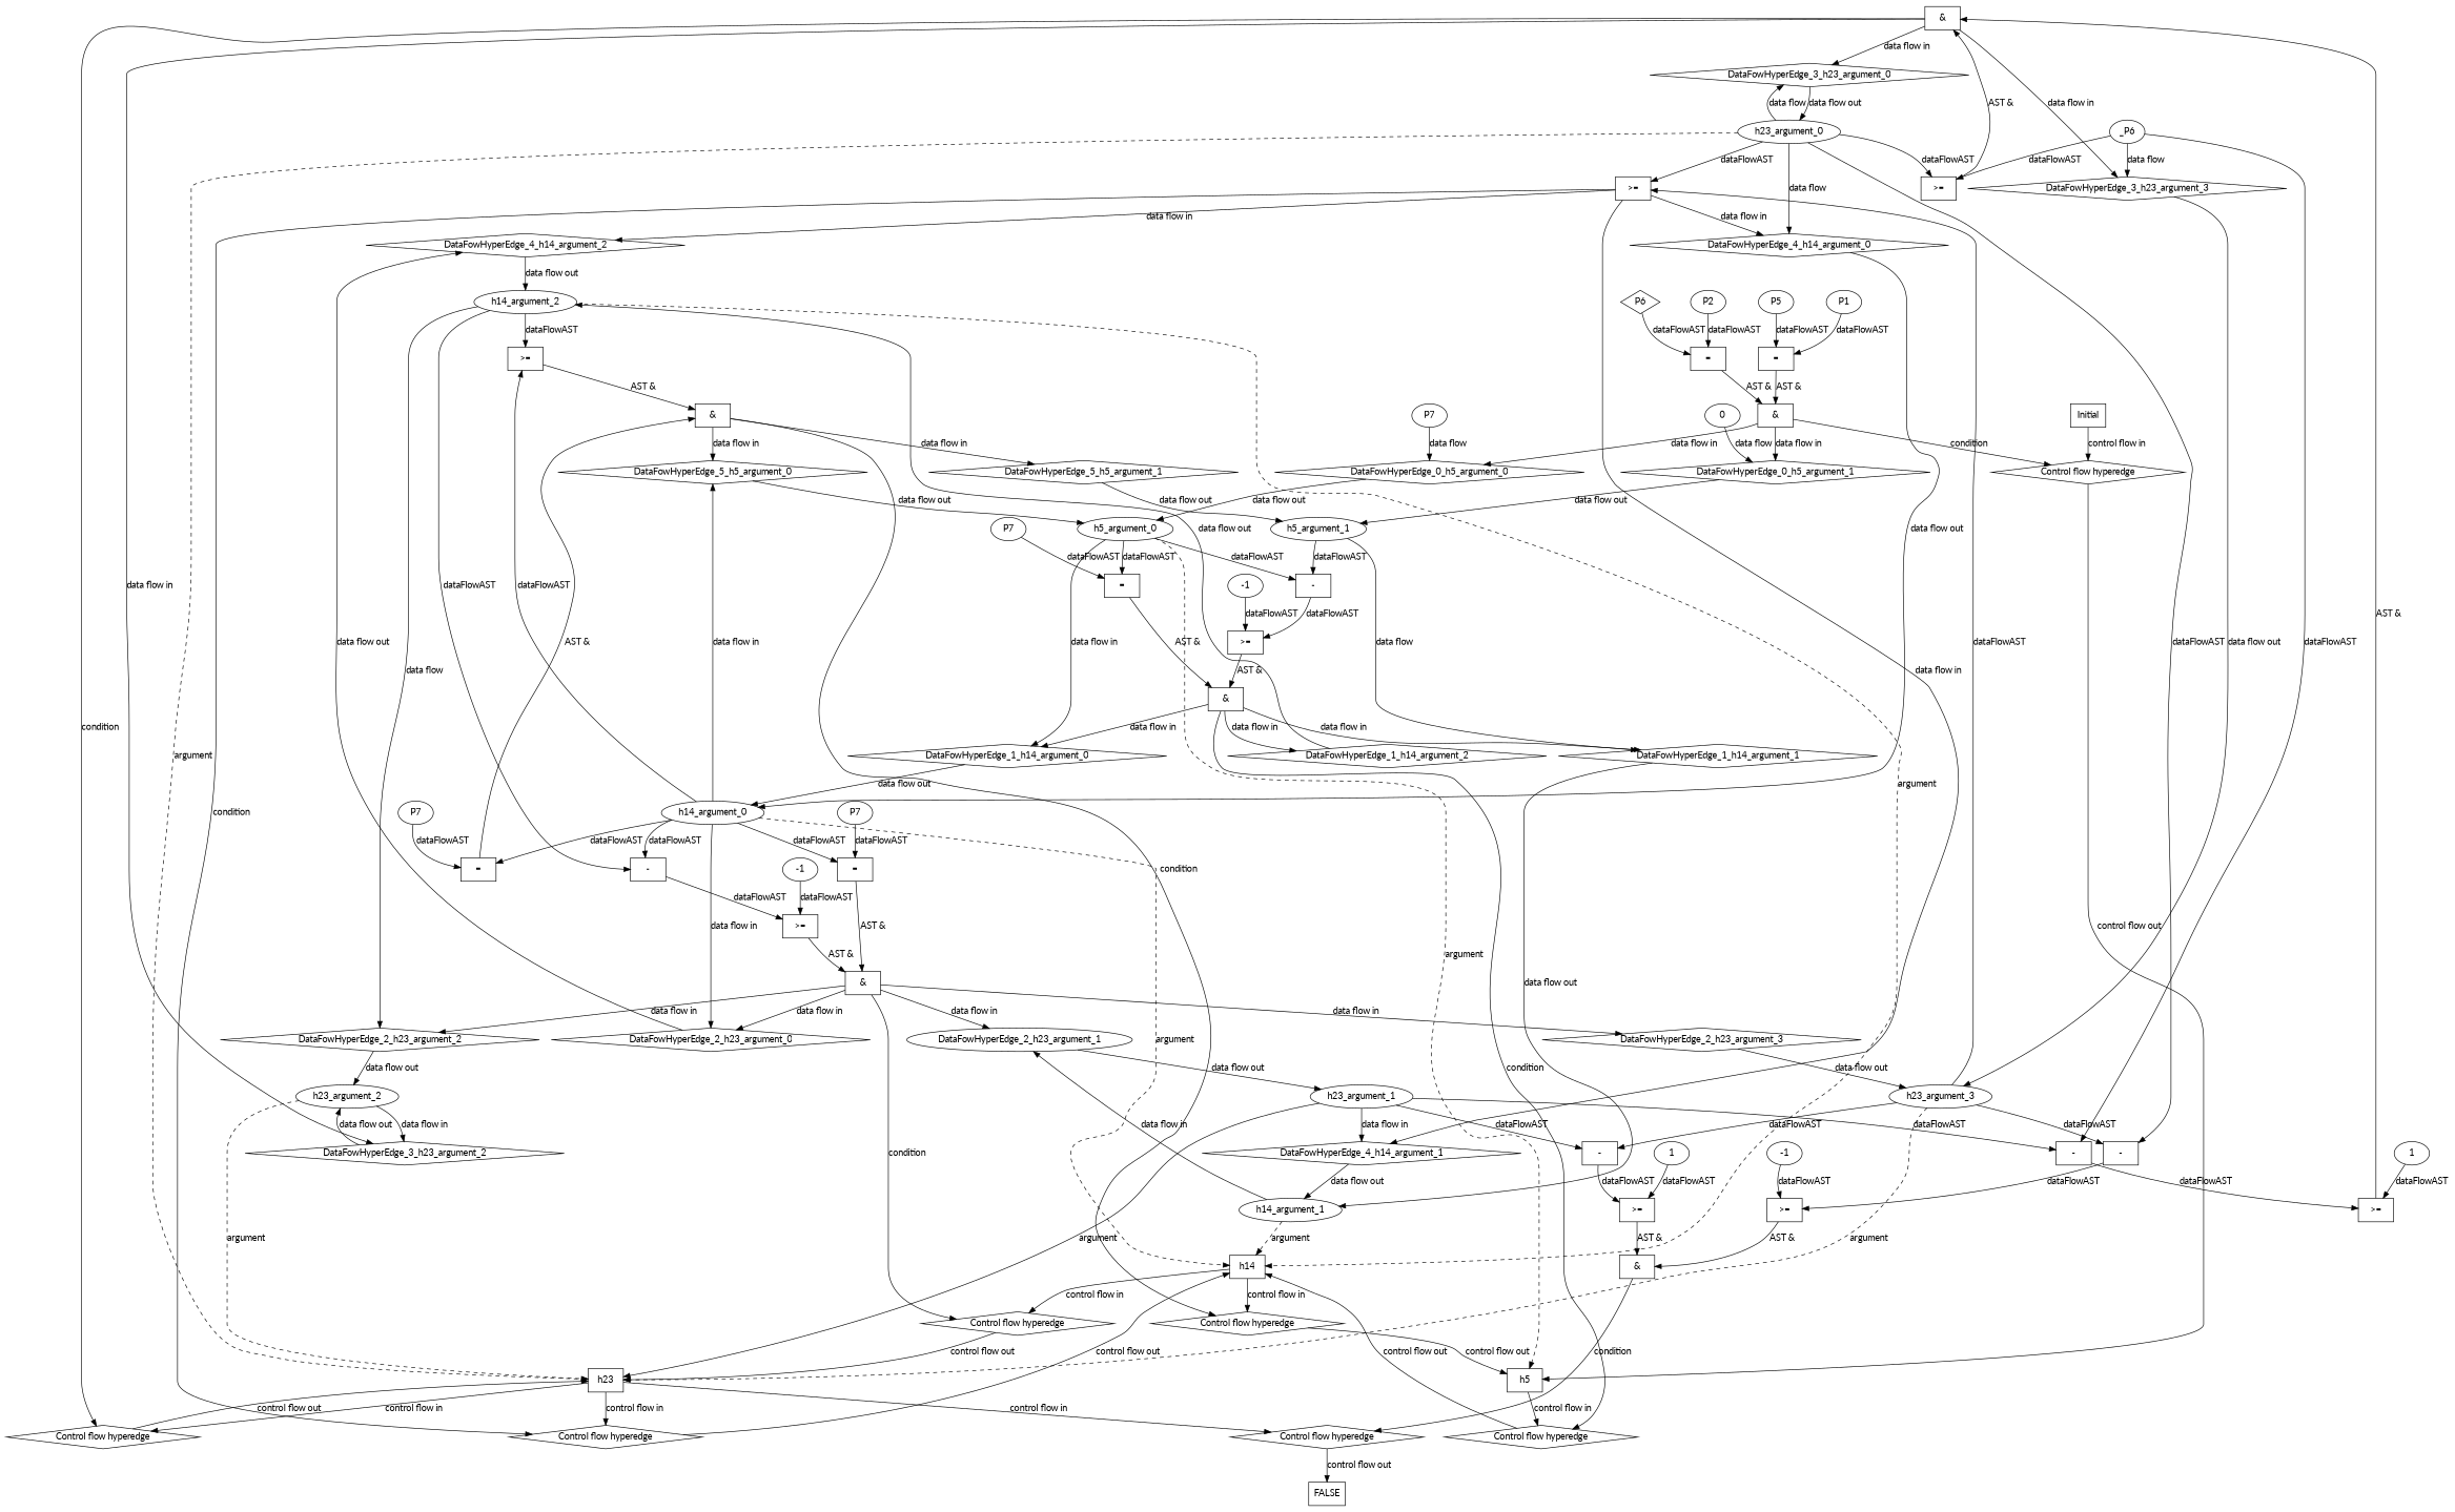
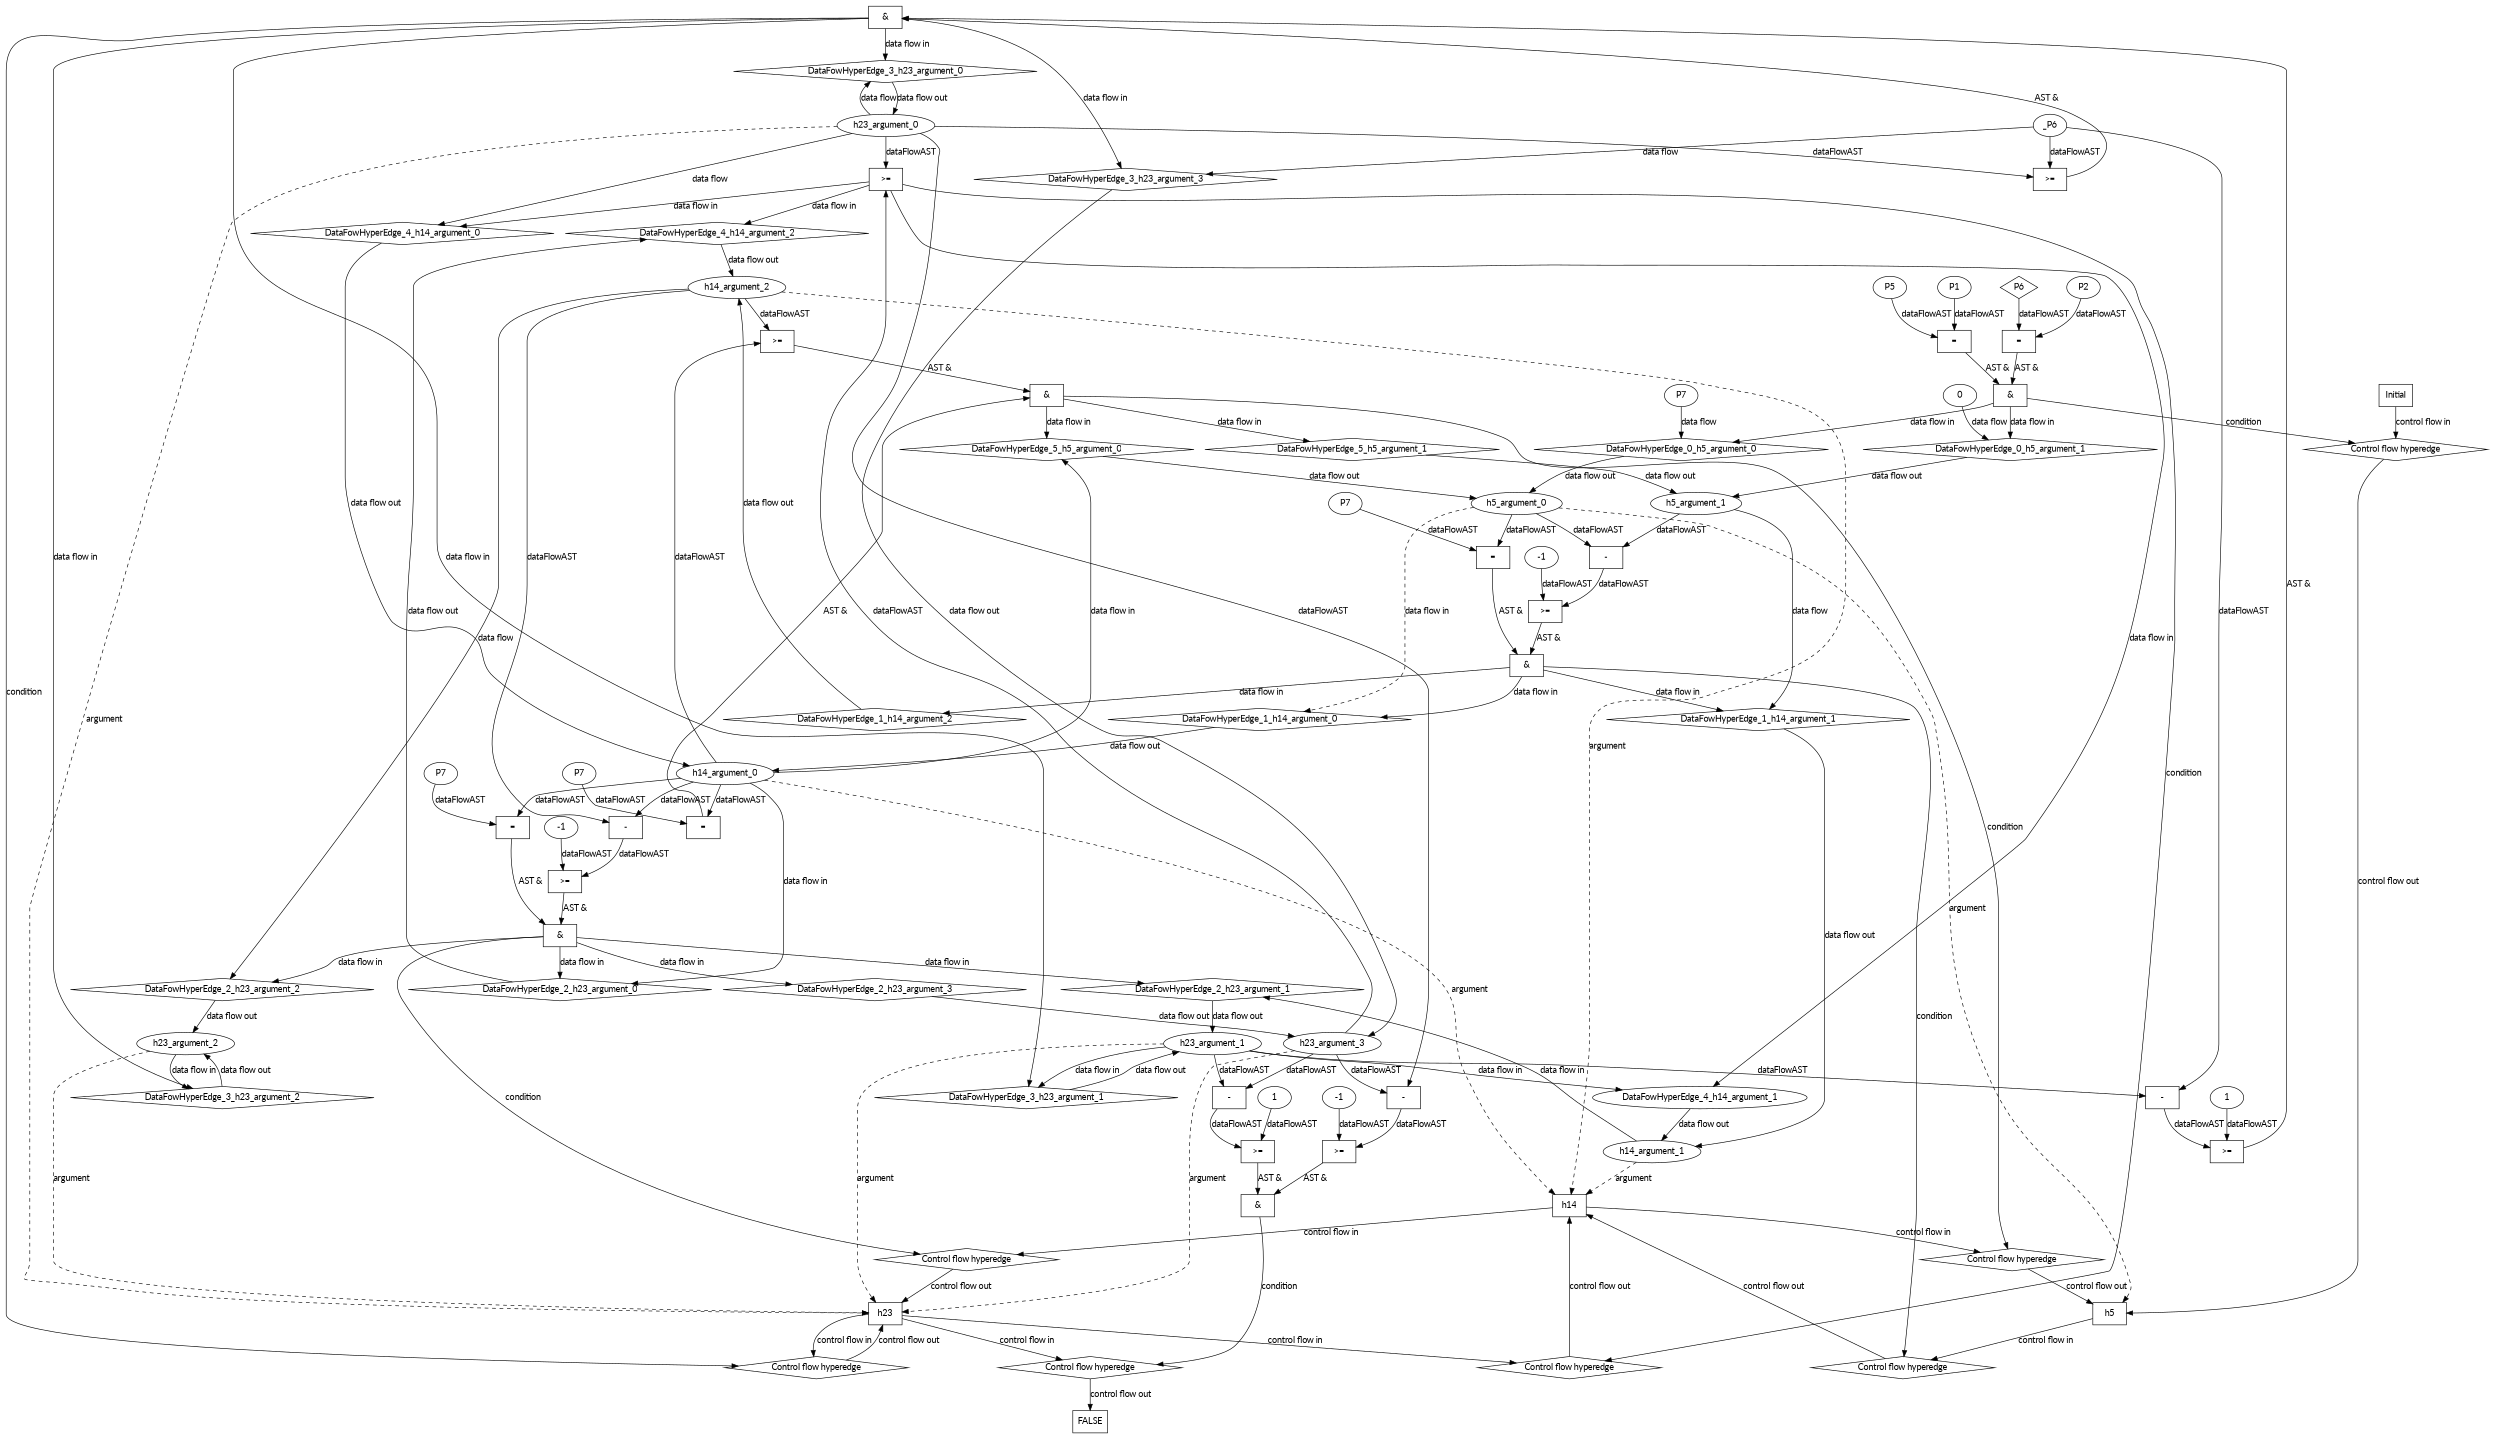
  digraph {
    fontname=Lato
    node [fontname=Lato nodeName=argument0 shape=rect]
    edge [fontname=Lato]
    n1 [label=h14 nodeName=h14]
    n2 [label="Control flow hyperedge" nodeName=ControlFowHyperEdge_2 shape=diamond]
    n3 [label="Control flow hyperedge" nodeName=ControlFowHyperEdge_5 shape=diamond]
    n4 [label=h23 nodeName=h23]
    n5 [label=h5 nodeName=h5]
    n6 [label="Control flow hyperedge" nodeName=ControlFowHyperEdge_3 shape=diamond]
    n7 [label="Control flow hyperedge" nodeName=ControlFowHyperEdge_4 shape=diamond]
    n8 [label="Control flow hyperedge" nodeName=ControlFowHyperEdge_6 shape=diamond]
    n9 [label=FALSE nodeName=FALSE]
    n10 [label="Control flow hyperedge" nodeName=ControlFowHyperEdge_1 shape=diamond]
    n11 [label=Initial nodeName=Initial]
    n12 [label="Control flow hyperedge" nodeName=ControlFowHyperEdge_0 shape=diamond]
    n13 [label=h5_argument_0 shape=oval]
    n14 [label="-" nodeName=xxxh14___h5_1xxxguard_0_node_2]
    n15 [label="=" nodeName=xxxh14___h5_1xxxguard1_node_0]
    n16 [label=DataFowHyperEdge_1_h14_argument_0 nodeName=DataFowHyperEdge_1_h14_argument_0 shape=diamond]
    n17 [label=">=" nodeName=xxxh14___h5_1xxxguard_0_node_0]
    n18 [label="&" nodeName=xxxh14___h5_1xxx_and]
    n19 [label=h14_argument_0 shape=oval]
    n20 [label=h5_argument_1 nodeName=argument1 shape=oval]
    n21 [label=DataFowHyperEdge_1_h14_argument_1 nodeName=DataFowHyperEdge_1_h14_argument_1 shape=diamond]
    n22 [label=h14_argument_1 nodeName=argument1 shape=oval]
    n23 [label="-" nodeName=xxxh23___h14_2xxxguard_0_node_2]
    n24 [label="=" nodeName=xxxh23___h14_2xxxguard1_node_0]
    n25 [label=">=" nodeName=xxxh5___h14_5xxxguard_0_node_0]
    n26 [label="=" nodeName=xxxh5___h14_5xxxguard1_node_0]
    n27 [label=DataFowHyperEdge_2_h23_argument_0 nodeName=DataFowHyperEdge_2_h23_argument_0 shape=diamond]
    n28 [label=DataFowHyperEdge_5_h5_argument_0 nodeName=DataFowHyperEdge_5_h5_argument_0 shape=diamond]
    n29 [label=">=" nodeName=xxxh23___h14_2xxxguard_0_node_0]
    n30 [label="&" nodeName=xxxh23___h14_2xxx_and]
    n31 [label="&" nodeName=xxxh5___h14_5xxx_and]
    n32 [label=DataFowHyperEdge_4_h14_argument_2 nodeName=DataFowHyperEdge_4_h14_argument_2 shape=diamond]
-   n33 [label=DataFowHyperEdge_2_h23_argument_1 nodeName=DataFowHyperEdge_2_h23_argument_1 shape=ellipse]
+   n33 [label=DataFowHyperEdge_2_h23_argument_1 nodeName=DataFowHyperEdge_2_h23_argument_1 shape=diamond]
    n34 [label=h23_argument_1 nodeName=argument1 shape=oval]
    n35 [label=h14_argument_2 nodeName=argument2 shape=oval]
    n36 [label=DataFowHyperEdge_2_h23_argument_2 nodeName=DataFowHyperEdge_2_h23_argument_2 shape=diamond]
    n37 [label=h23_argument_2 nodeName=argument2 shape=oval]
    n38 [label=h23_argument_0 shape=oval]
    n39 [label=">=" nodeName=xxxh23___h23_3xxxguard1_node_0]
    n40 [label=DataFowHyperEdge_3_h23_argument_0 nodeName=DataFowHyperEdge_3_h23_argument_0 shape=diamond]
    n41 [label=">=" nodeName=xxxh14___h23_4xxxguard_0_node_0]
    n42 [label=DataFowHyperEdge_4_h14_argument_0 nodeName=DataFowHyperEdge_4_h14_argument_0 shape=diamond]
    n43 [label="-" nodeName=xxxFALSE___h23_6xxxguard1_node_2]
    n44 [label="&" nodeName=xxxh23___h23_3xxx_and]
-   n45 [label=DataFowHyperEdge_4_h14_argument_1 nodeName=DataFowHyperEdge_4_h14_argument_1 shape=diamond]
+   n45 [label=DataFowHyperEdge_4_h14_argument_1 nodeName=DataFowHyperEdge_4_h14_argument_1 shape=ellipse]
    n46 [label=">=" nodeName=xxxFALSE___h23_6xxxguard1_node_0]
    n47 [label="-" nodeName=xxxh23___h23_3xxxguard_0_node_1]
    n48 [label="-" nodeName=xxxFALSE___h23_6xxxguard_0_node_1]
+   n49 [label=DataFowHyperEdge_3_h23_argument_1 nodeName=DataFowHyperEdge_3_h23_argument_1 shape=diamond]
    n50 [label=">=" nodeName=xxxh23___h23_3xxxguard_0_node_0]
    n51 [label=">=" nodeName=xxxFALSE___h23_6xxxguard_0_node_0]
    n52 [label=DataFowHyperEdge_3_h23_argument_2 nodeName=DataFowHyperEdge_3_h23_argument_2 shape=diamond]
    n53 [label=h23_argument_3 nodeName=argument3 shape=oval]
    n54 [label="&" nodeName=xxxh5___Initial_0xxx_and]
    n55 [label=DataFowHyperEdge_0_h5_argument_0 nodeName=DataFowHyperEdge_0_h5_argument_0 shape=diamond]
    n56 [label=DataFowHyperEdge_0_h5_argument_1 nodeName=DataFowHyperEdge_0_h5_argument_1 shape=diamond]
    n57 [label="=" nodeName=xxxh5___Initial_0xxxguard_0_node_0]
    n58 [label=P6 nodeName=xxxh5___Initial_0xxxguard_0_node_1 shape=diamond]
    n59 [label=P2 nodeName=xxxh5___Initial_0xxxguard_0_node_2 shape=""]
    n60 [label="=" nodeName=xxxh5___Initial_0xxxguard1_node_0]
    n61 [label=P5 nodeName=xxxh5___Initial_0xxxguard1_node_1 shape=""]
    n62 [label=P1 nodeName=xxxh5___Initial_0xxxguard1_node_2 shape=""]
    n63 [label=P7 nodeName=xxxh5___Initial_0xxxdataFlow_0_node_0 shape=""]
    n64 [label=0 nodeName=xxxh5___Initial_0xxxdataFlow1_node_0 shape=""]
    n65 [label=DataFowHyperEdge_1_h14_argument_2 nodeName=DataFowHyperEdge_1_h14_argument_2 shape=diamond]
    n66 [label=-1 nodeName=xxxh14___h5_1xxxguard_0_node_1 shape=""]
    n67 [label=P7 nodeName=xxxh14___h5_1xxxguard1_node_1 shape=""]
    n68 [label=DataFowHyperEdge_2_h23_argument_3 nodeName=DataFowHyperEdge_2_h23_argument_3 shape=diamond]
    n69 [label=-1 nodeName=xxxh23___h14_2xxxguard_0_node_1 shape=""]
    n70 [label=P7 nodeName=xxxh23___h14_2xxxguard1_node_1 shape=""]
    n71 [label=DataFowHyperEdge_3_h23_argument_3 nodeName=DataFowHyperEdge_3_h23_argument_3 shape=diamond]
    n72 [label=1 nodeName=xxxh23___h23_3xxxguard_0_node_4 shape=""]
    n73 [label=_P6 nodeName=xxxh23___h23_3xxxdataFlow1_node_0 shape=""]
    n74 [label=DataFowHyperEdge_5_h5_argument_1 nodeName=DataFowHyperEdge_5_h5_argument_1 shape=diamond]
    n75 [label=P7 nodeName=xxxh5___h14_5xxxguard1_node_1 shape=""]
    n76 [label="&" nodeName=xxxFALSE___h23_6xxx_and]
    n77 [label=1 nodeName=xxxFALSE___h23_6xxxguard_0_node_4 shape=""]
    n78 [label=-1 nodeName=xxxFALSE___h23_6xxxguard1_node_1 shape=""]
    n1 -> n2 [label="control flow in"]
    n1 -> n3 [label="control flow in"]
    n2 -> n4 [label="control flow out"]
    n3 -> n5 [label="control flow out"]
    n4 -> n6 [label="control flow in"]
    n4 -> n7 [label="control flow in"]
    n4 -> n8 [label="control flow in"]
    n5 -> n10 [label="control flow in"]
    n6 -> n4 [label="control flow out"]
    n7 -> n1 [label="control flow out"]
    n8 -> n9 [label="control flow out"]
    n10 -> n1 [label="control flow out"]
    n11 -> n12 [label="control flow in"]
    n12 -> n5 [label="control flow out"]
    n13 -> n5 [label=argument style=dashed]
    n13 -> n14 [label=dataFlowAST]
    n13 -> n15 [label=dataFlowAST]
-   n13 -> n16 [label="data flow in"]
+   n13 -> n16 [label="data flow in" style=dashed]
    n14 -> n17 [label=dataFlowAST]
    n15 -> n18 [label="AST &"]
    n16 -> n19 [label="data flow out"]
    n17 -> n18 [label="AST &"]
    n18 -> n10 [label=condition]
    n18 -> n16 [label="data flow in"]
    n18 -> n21 [label="data flow in"]
    n18 -> n65 [label="data flow in"]
    n19 -> n1 [label=argument style=dashed]
    n19 -> n23 [label=dataFlowAST]
    n19 -> n24 [label=dataFlowAST]
    n19 -> n25 [label=dataFlowAST]
    n19 -> n26 [label=dataFlowAST]
    n19 -> n27 [label="data flow in"]
    n19 -> n28 [label="data flow in"]
    n20 -> n14 [label=dataFlowAST]
    n20 -> n21 [label="data flow"]
    n21 -> n22 [label="data flow out"]
    n22 -> n1 [label=argument style=dashed]
    n22 -> n33 [label="data flow in"]
    n23 -> n29 [label=dataFlowAST]
    n24 -> n30 [label="AST &"]
    n25 -> n31 [label="AST &"]
    n26 -> n31 [label="AST &"]
    n27 -> n32 [label="data flow out"]
    n28 -> n13 [label="data flow out"]
    n29 -> n30 [label="AST &"]
    n30 -> n2 [label=condition]
    n30 -> n27 [label="data flow in"]
    n30 -> n33 [label="data flow in"]
    n30 -> n36 [label="data flow in"]
    n30 -> n68 [label="data flow in"]
    n31 -> n3 [label=condition]
    n31 -> n28 [label="data flow in"]
    n31 -> n74 [label="data flow in"]
    n32 -> n35 [label="data flow out"]
    n33 -> n34 [label="data flow out"]
-   n34 -> n4 [label=argument style=solid]
+   n34 -> n4 [label=argument style=dashed]
    n34 -> n45 [label="data flow in"]
    n34 -> n47 [label=dataFlowAST]
    n34 -> n48 [label=dataFlowAST]
+   n34 -> n49 [label="data flow in"]
    n35 -> n1 [label=argument style=dashed]
    n35 -> n23 [label=dataFlowAST]
    n35 -> n25 [label=dataFlowAST]
    n35 -> n36 [label="data flow"]
    n36 -> n37 [label="data flow out"]
    n37 -> n4 [label=argument style=dashed]
    n37 -> n52 [label="data flow in"]
    n38 -> n4 [label=argument style=dashed]
    n38 -> n39 [label=dataFlowAST]
    n38 -> n40 [label="data flow"]
    n38 -> n41 [label=dataFlowAST]
    n38 -> n42 [label="data flow"]
    n38 -> n43 [label=dataFlowAST]
    n39 -> n44 [label="AST &"]
    n40 -> n38 [label="data flow out"]
    n41 -> n7 [label=condition]
    n41 -> n32 [label="data flow in"]
    n41 -> n42 [label="data flow in"]
    n41 -> n45 [label="data flow in"]
    n42 -> n19 [label="data flow out"]
    n43 -> n46 [label=dataFlowAST]
    n44 -> n6 [label=condition]
    n44 -> n40 [label="data flow in"]
+   n44 -> n49 [label="data flow in"]
    n44 -> n52 [label="data flow in"]
    n44 -> n71 [label="data flow in"]
    n45 -> n22 [label="data flow out"]
    n46 -> n76 [label="AST &"]
    n47 -> n50 [label=dataFlowAST]
    n48 -> n51 [label=dataFlowAST]
+   n49 -> n34 [label="data flow out"]
    n50 -> n44 [label="AST &"]
    n51 -> n76 [label="AST &"]
    n52 -> n37 [label="data flow out"]
    n53 -> n4 [label=argument style=dashed]
    n53 -> n41 [label=dataFlowAST]
    n53 -> n43 [label=dataFlowAST]
    n53 -> n48 [label=dataFlowAST]
    n54 -> n12 [label=condition]
    n54 -> n55 [label="data flow in"]
    n54 -> n56 [label="data flow in"]
    n55 -> n13 [label="data flow out"]
    n56 -> n20 [label="data flow out"]
    n57 -> n54 [label="AST &"]
    n58 -> n57 [label=dataFlowAST]
    n59 -> n57 [label=dataFlowAST]
    n60 -> n54 [label="AST &"]
    n61 -> n60 [label=dataFlowAST]
    n62 -> n60 [label=dataFlowAST]
    n63 -> n55 [label="data flow"]
    n64 -> n56 [label="data flow"]
    n65 -> n35 [label="data flow out"]
    n66 -> n17 [label=dataFlowAST]
    n67 -> n15 [label=dataFlowAST]
    n68 -> n53 [label="data flow out"]
    n69 -> n29 [label=dataFlowAST]
    n70 -> n24 [label=dataFlowAST]
    n71 -> n53 [label="data flow out"]
    n72 -> n50 [label=dataFlowAST]
    n73 -> n39 [label=dataFlowAST]
    n73 -> n47 [label=dataFlowAST]
    n73 -> n71 [label="data flow"]
    n74 -> n20 [label="data flow out"]
    n75 -> n26 [label=dataFlowAST]
    n76 -> n8 [label=condition]
    n77 -> n51 [label=dataFlowAST]
    n78 -> n46 [label=dataFlowAST]
  }
